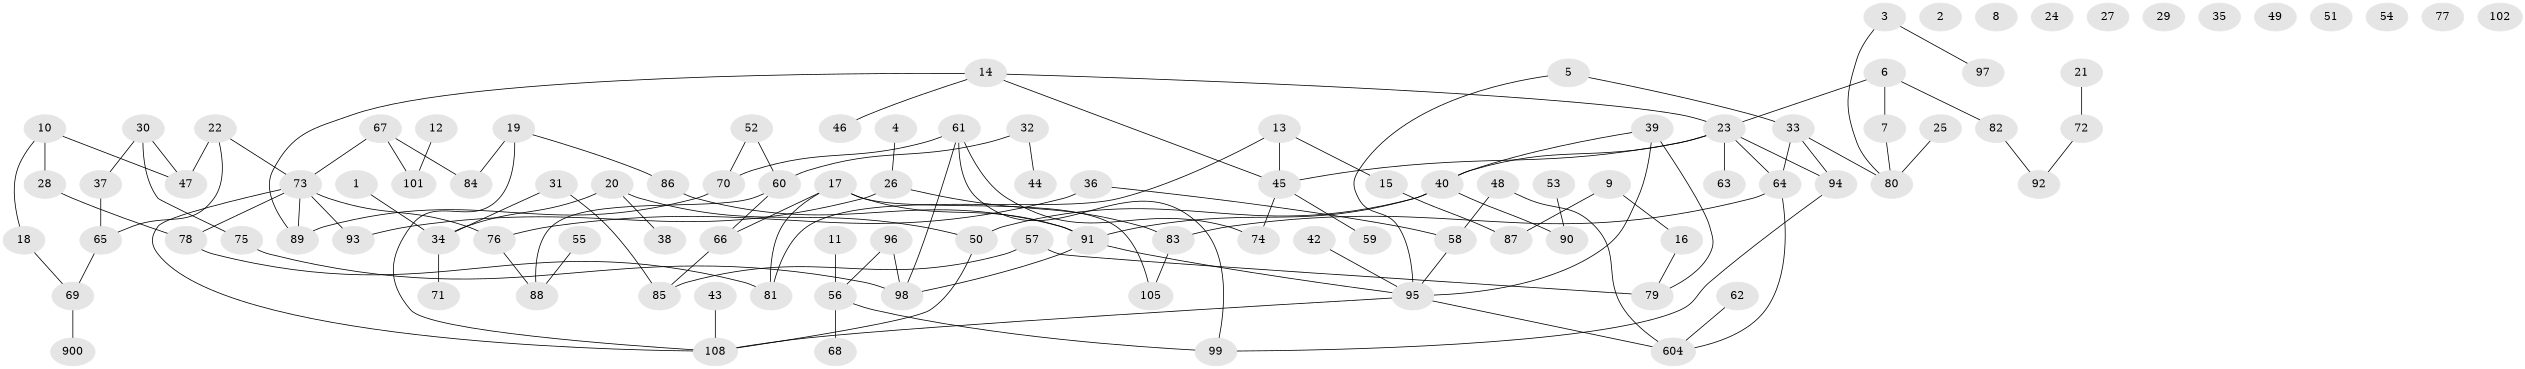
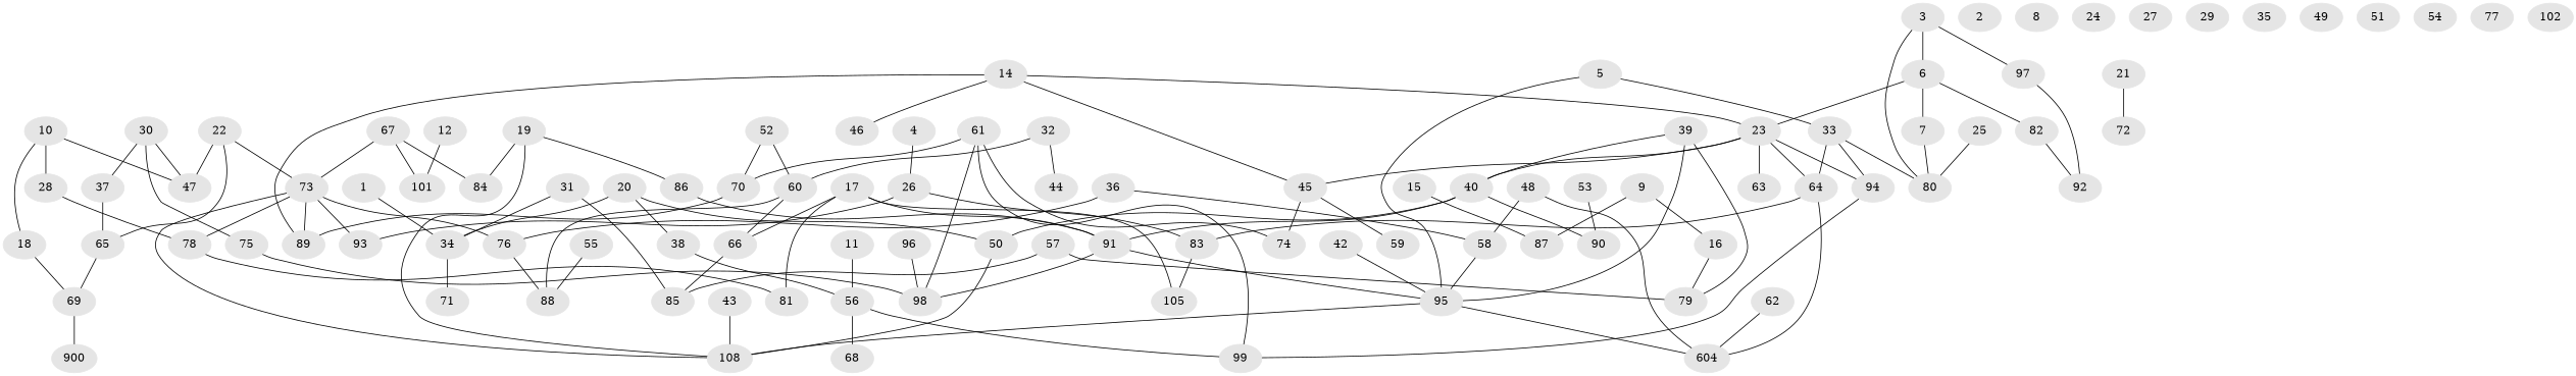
  graph {
    node [color=gray90 style=filled]
    1
    34
    71
    2
    3
    6
    80
    97
    7
    23
    82
    4
    26
    93
    83
    5
    33
    95
    64
    94
    n21 [label=108]
    n22 [label=604]
    45
    40
    63
    92
    8
    9
    16
    87
    79
    10
    18
    28
    47
    69
    78
    11
    56
    68
    99
    12
    101
-   13
    15
    81
    59
    74
    14
    46
    89
    17
    66
    91
    105
    85
    98
    n58 [label=900]
    19
    84
    86
    20
    38
    50
    21
    72
    22
    65
    73
    76
    90
    24
    25
    27
    29
    30
    37
    75
    31
    32
    44
    60
    88
    35
    36
    58
    39
    42
    43
    48
    49
    51
    52
    70
    53
    54
    55
    57
    61
    62
    67
    77
    96
    102
    1 -- 34
    34 -- 71
+   3 -- 6
    3 -- 80
    3 -- 97
    6 -- 7
    6 -- 23
    6 -- 82
    7 -- 80
    23 -- 64
    23 -- 94
    23 -- 45
    23 -- 40
    23 -- 63
    82 -- 92
    4 -- 26
    26 -- 93
    26 -- 83
    83 -- 105
    5 -- 33
    5 -- 95
    33 -- 80
    33 -- 64
    33 -- 94
    95 -- n21
    95 -- n22
    64 -- 83
    64 -- n22
    94 -- 99
    45 -- 59
    45 -- 74
    40 -- 91
    40 -- 50
    40 -- 90
    9 -- 16
    9 -- 87
    16 -- 79
    10 -- 18
    10 -- 28
    10 -- 47
    18 -- 69
    28 -- 78
    69 -- n58
    78 -- 81
    11 -- 56
    56 -- 68
    56 -- 99
    12 -- 101
-   13 -- 45
-   13 -- 15
-   13 -- 81
    15 -- 87
    14 -- 23
    14 -- 45
    14 -- 46
    14 -- 89
    17 -- 81
    17 -- 66
    17 -- 91
    17 -- 105
    66 -- 85
    91 -- 95
    91 -- 98
    19 -- n21
    19 -- 84
    19 -- 86
    86 -- 91
    20 -- 34
    20 -- 38
    20 -- 50
-   96 -- 56
+   38 -- 56
    50 -- n21
    21 -- 72
-   72 -- 92
+   97 -- 92
    22 -- 47
    22 -- 65
    22 -- 73
    65 -- 69
    73 -- 93
    73 -- n21
    73 -- 78
    73 -- 89
    73 -- 76
    76 -- 88
    25 -- 80
    30 -- 47
    30 -- 37
    30 -- 75
    37 -- 65
    75 -- 98
    31 -- 34
    31 -- 85
    32 -- 44
    32 -- 60
    60 -- 66
    60 -- 88
    36 -- 76
    36 -- 58
    58 -- 95
    39 -- 95
    39 -- 40
    39 -- 79
    42 -- 95
    43 -- n21
    48 -- n22
    48 -- 58
    52 -- 60
    52 -- 70
    70 -- 89
    53 -- 90
    55 -- 88
    57 -- 79
    57 -- 85
    61 -- 99
    61 -- 74
    61 -- 98
    61 -- 70
    62 -- n22
    67 -- 101
    67 -- 84
    67 -- 73
    96 -- 98
  }
